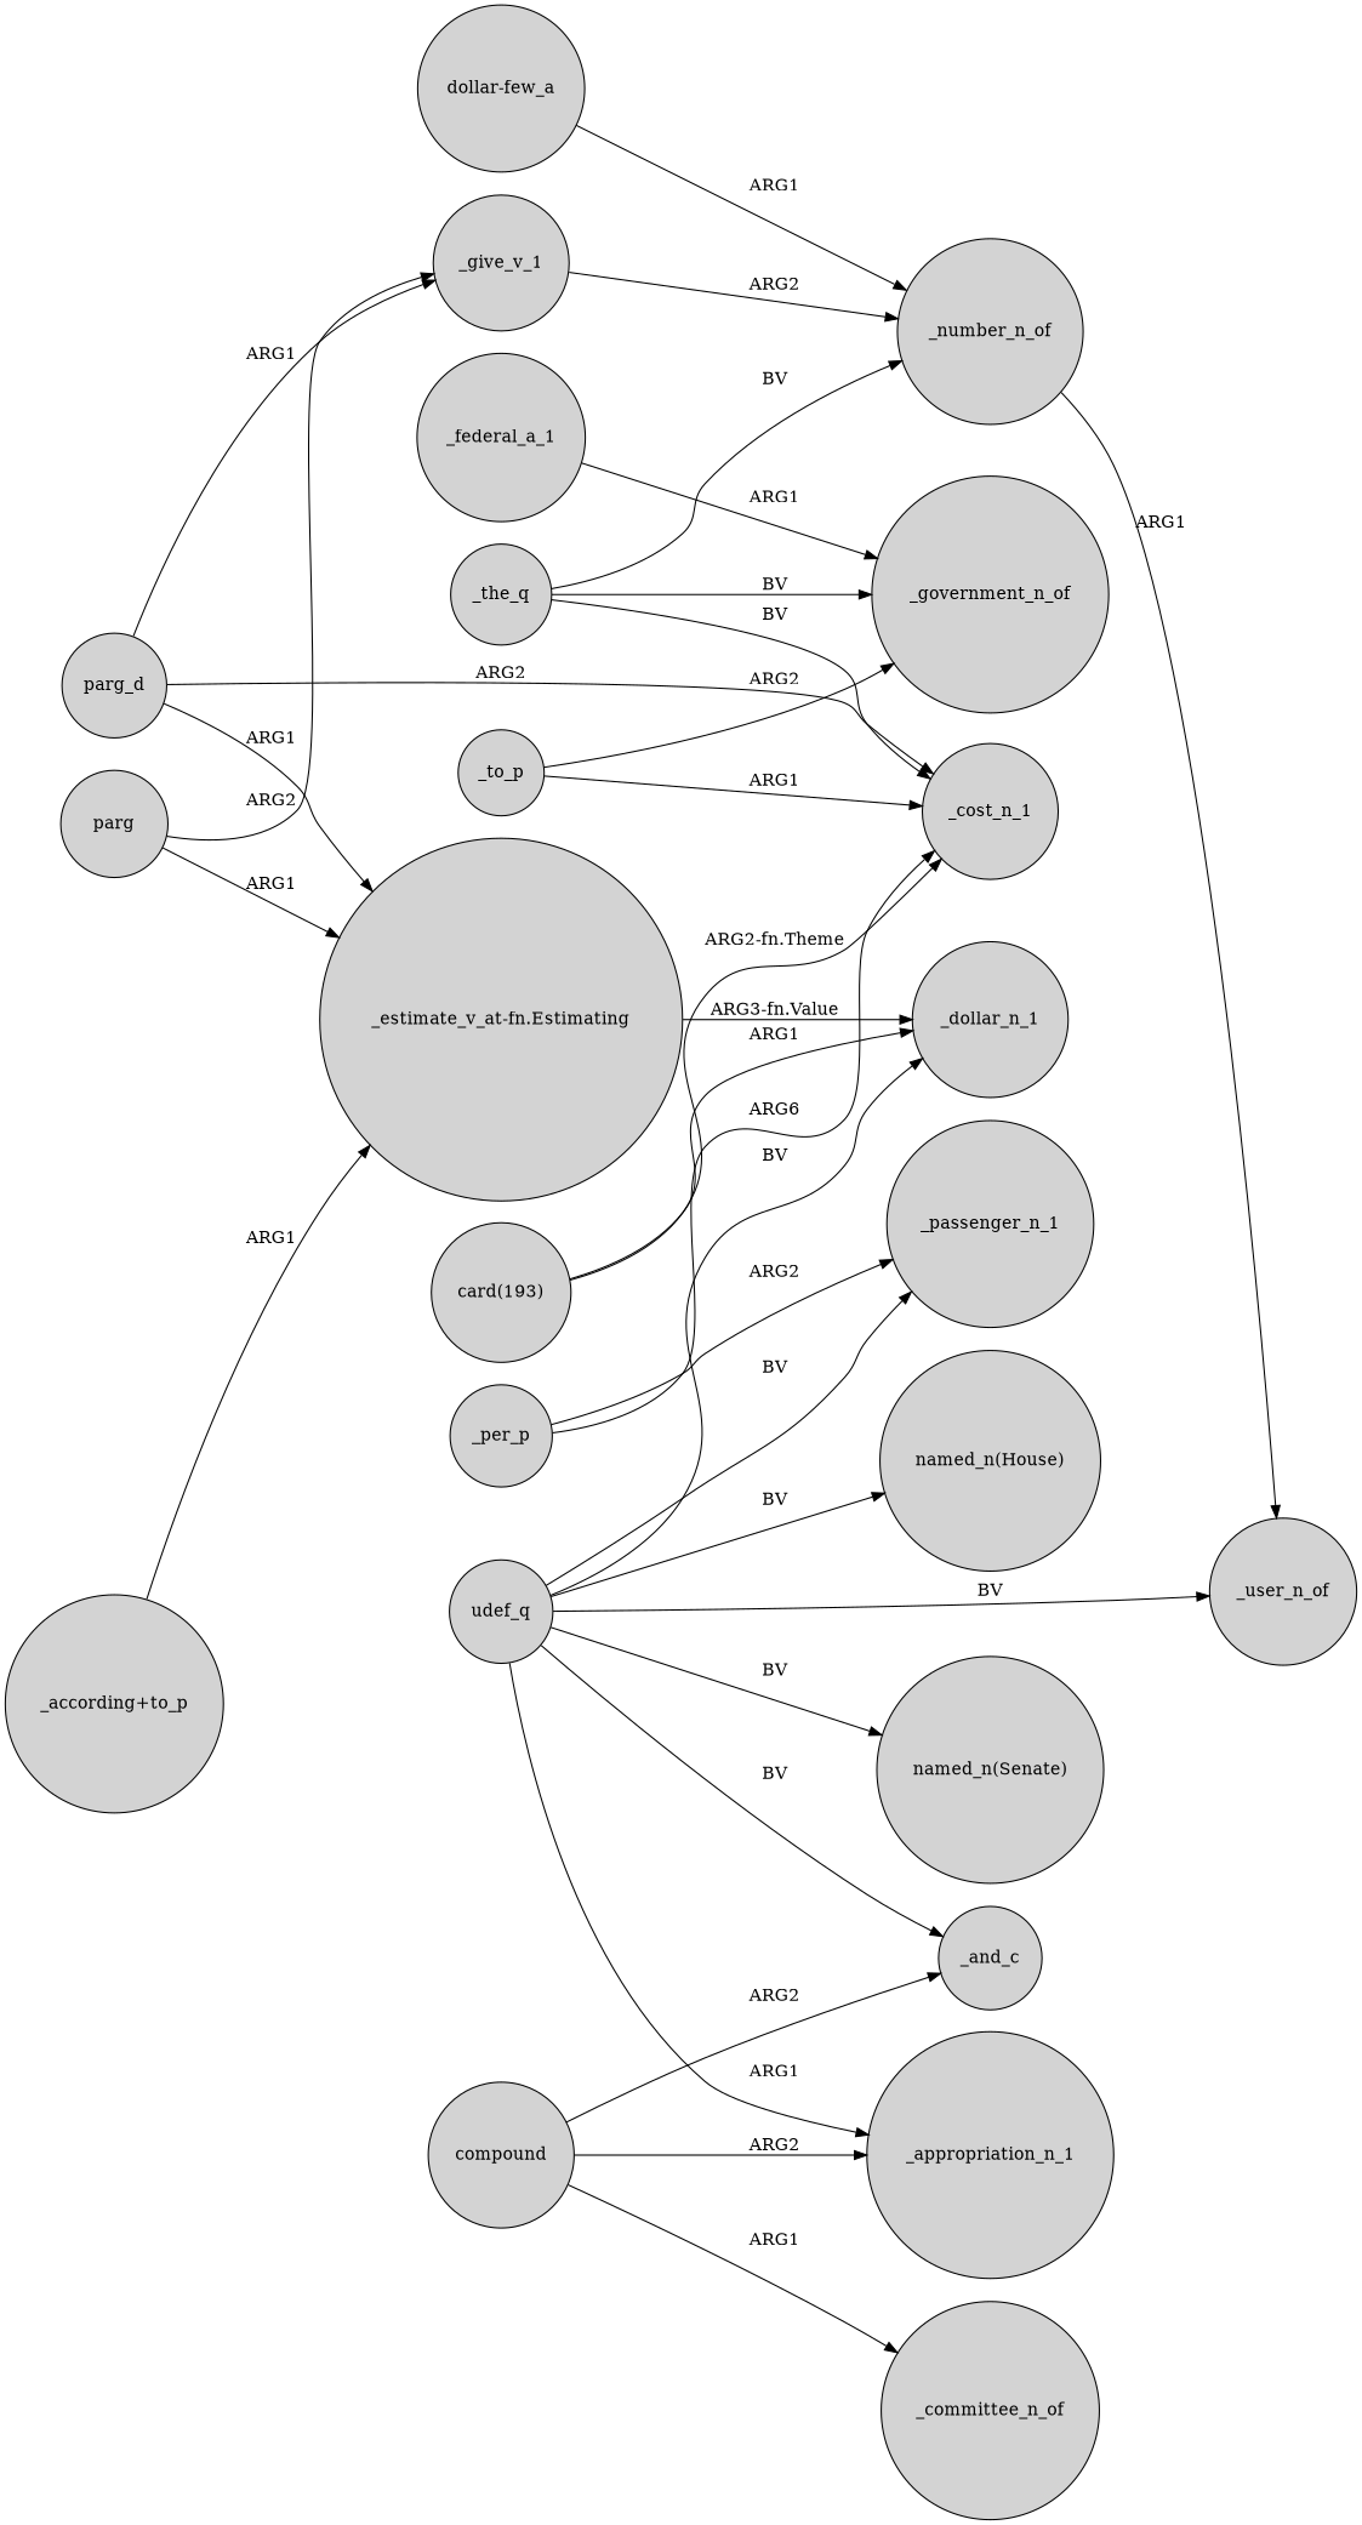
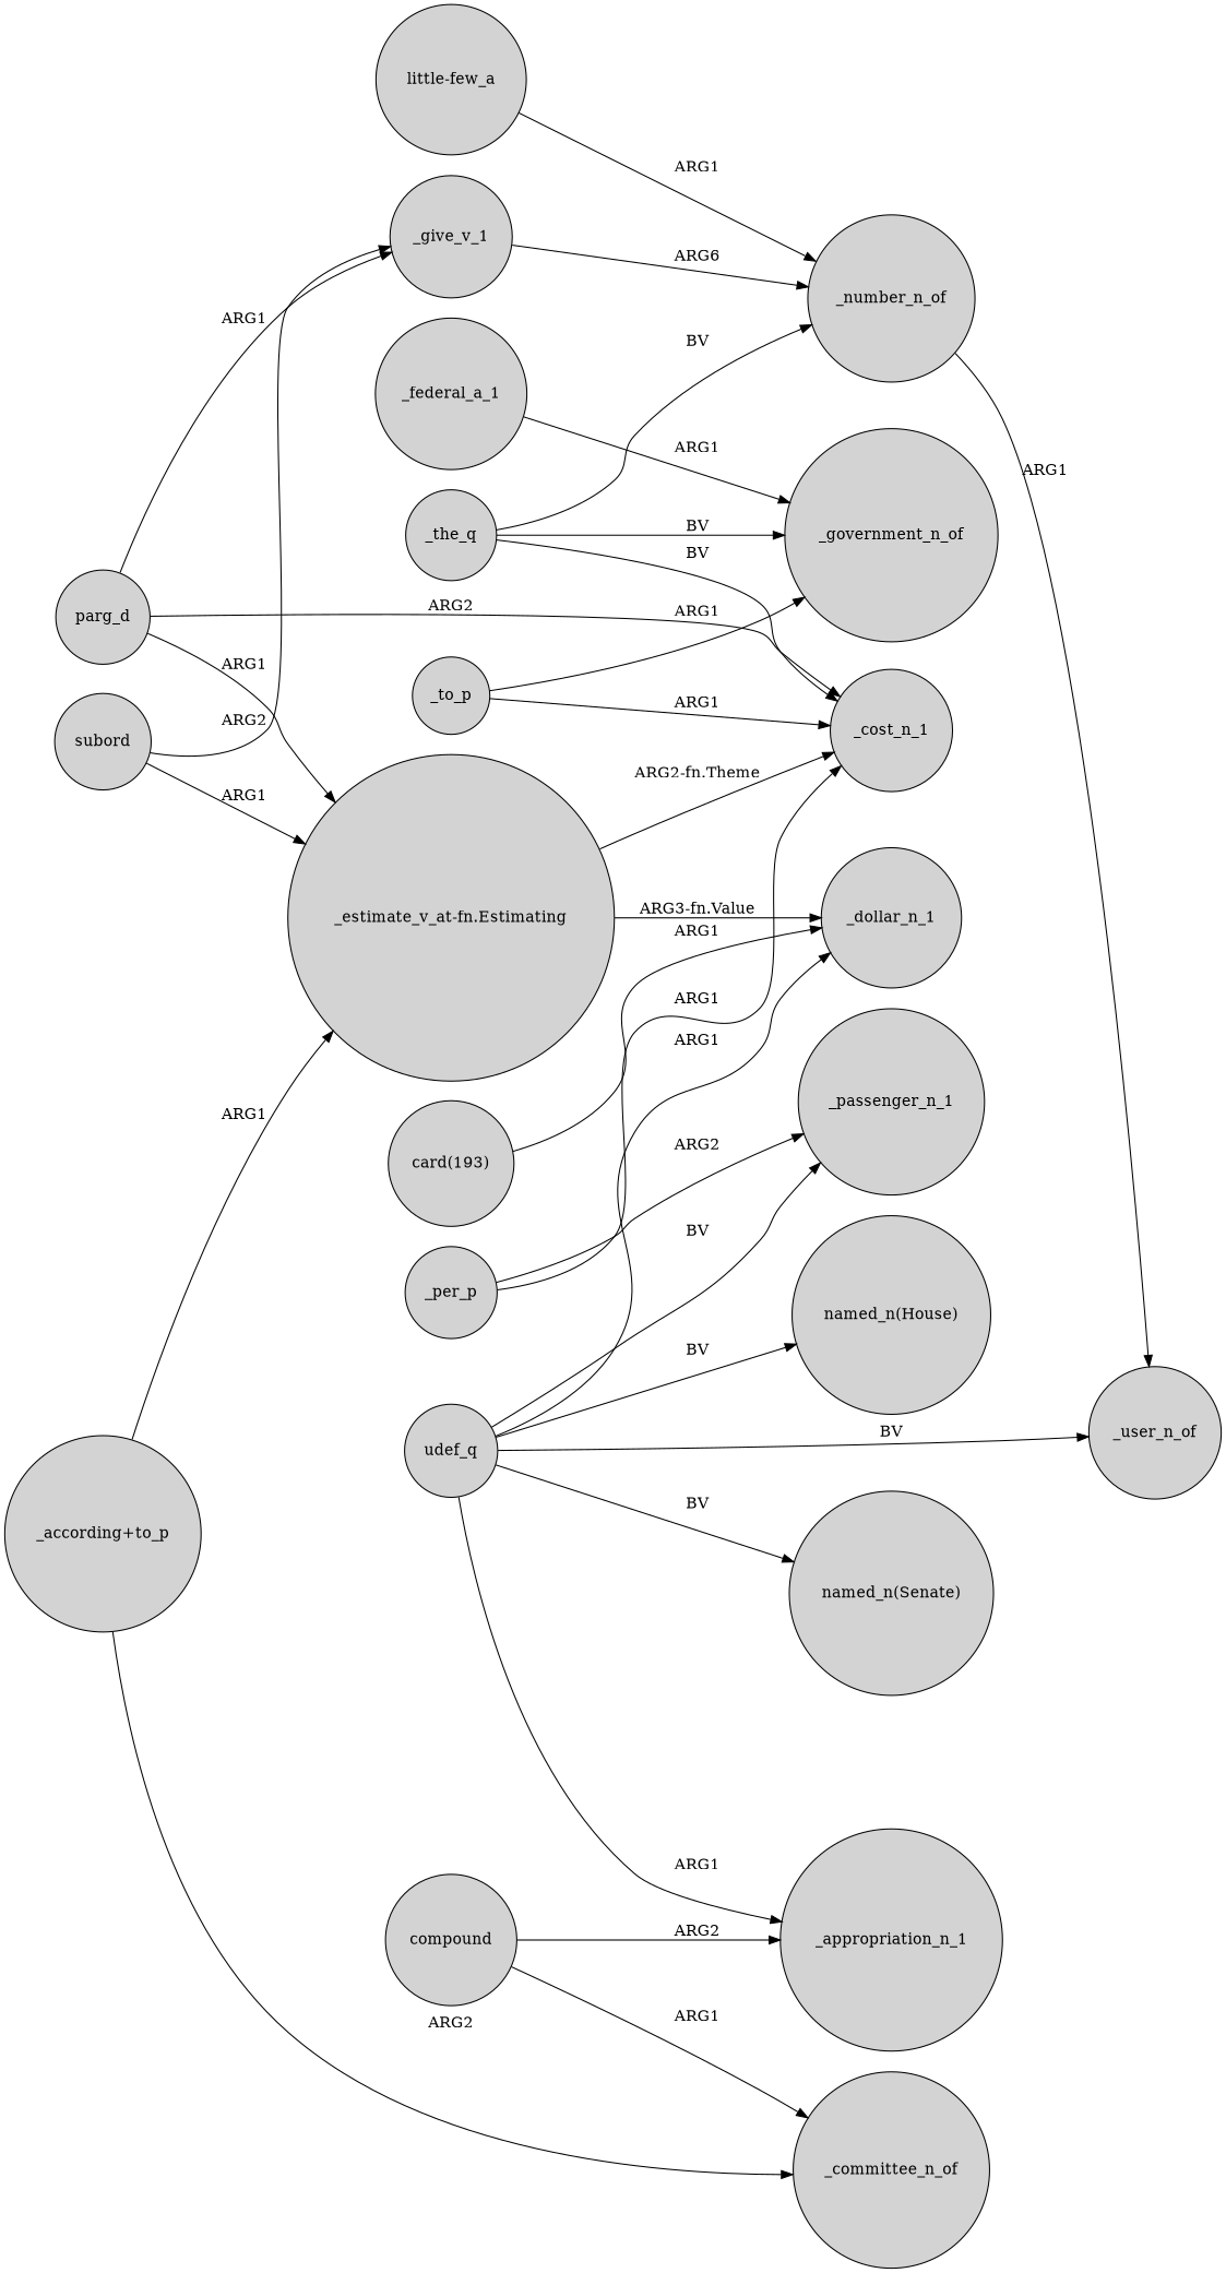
  digraph {
    rankdir=LR
    node [shape=circle style=filled]
    udef_q
    "named_n(House)"
    _user_n_of
    _appropriation_n_1
    _passenger_n_1
-   _and_c
    _dollar_n_1
    "named_n(Senate)"
    parg_d
    _give_v_1
    "_estimate_v_at-fn.Estimating"
    _cost_n_1
    _number_n_of
    _to_p
    _government_n_of
    _the_q
-   "little-few_a" [label="dollar-few_a"]
+   "little-few_a"
    _federal_a_1
    "_according+to_p"
    _committee_n_of
    compound
    "card(193)"
    _per_p
-   subord [label=parg]
+   subord
    udef_q -> "named_n(House)" [label=BV]
    udef_q -> _user_n_of [label=BV]
    udef_q -> _appropriation_n_1 [label=ARG1]
    udef_q -> _passenger_n_1 [label=BV]
-   udef_q -> _and_c [label=BV]
-   udef_q -> _dollar_n_1 [label=BV]
+   udef_q -> _dollar_n_1 [label=ARG1]
    udef_q -> "named_n(Senate)" [label=BV]
    parg_d -> _give_v_1 [label=ARG1]
    parg_d -> "_estimate_v_at-fn.Estimating" [label=ARG1]
    parg_d -> _cost_n_1 [label=ARG2]
-   _give_v_1 -> _number_n_of [label=ARG2]
+   _give_v_1 -> _number_n_of [label=ARG6]
    "_estimate_v_at-fn.Estimating" -> _dollar_n_1 [label="ARG3-fn.Value"]
-   "card(193)" -> _cost_n_1 [label="ARG2-fn.Theme"]
+   "_estimate_v_at-fn.Estimating" -> _cost_n_1 [label="ARG2-fn.Theme"]
    _number_n_of -> _user_n_of [label=ARG1]
    _to_p -> _cost_n_1 [label=ARG1]
-   _to_p -> _government_n_of [label=ARG2]
+   _to_p -> _government_n_of [label=ARG1]
    _the_q -> _cost_n_1 [label=BV]
    _the_q -> _number_n_of [label=BV]
    _the_q -> _government_n_of [label=BV]
    "little-few_a" -> _number_n_of [label=ARG1]
    _federal_a_1 -> _government_n_of [label=ARG1]
    "_according+to_p" -> "_estimate_v_at-fn.Estimating" [label=ARG1]
+   "_according+to_p" -> _committee_n_of [label=ARG2]
    compound -> _appropriation_n_1 [label=ARG2]
-   compound -> _and_c [label=ARG2]
    compound -> _committee_n_of [label=ARG1]
    "card(193)" -> _dollar_n_1 [label=ARG1]
    _per_p -> _passenger_n_1 [label=ARG2]
-   _per_p -> _cost_n_1 [label=ARG6]
+   _per_p -> _cost_n_1 [label=ARG1]
    subord -> _give_v_1 [label=ARG2]
    subord -> "_estimate_v_at-fn.Estimating" [label=ARG1]
  }
